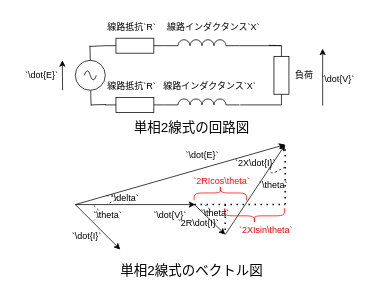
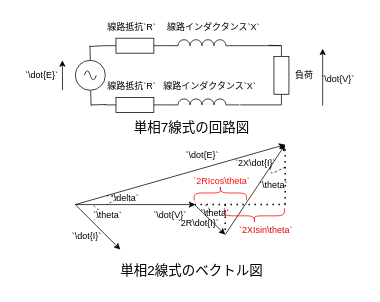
  <mxCell id="0" />
  <mxCell id="1" parent="0" />
  <mxCell id="2" value="" style="pointerEvents=1;verticalLabelPosition=bottom;shadow=0;dashed=0;align=center;html=1;verticalAlign=top;shape=mxgraph.electrical.signal_sources.source;aspect=fixed;points=[[0.5,0,0],[1,0.5,0],[0.5,1,0],[0,0.5,0]];elSignalType=ac;" parent="1" vertex="1"><mxGeometry x="100" y="79.5" width="40" height="40" as="geometry" /></mxCell>
  <mxCell id="3" value="" style="pointerEvents=1;verticalLabelPosition=bottom;shadow=0;dashed=0;align=center;html=1;verticalAlign=top;shape=mxgraph.electrical.resistors.resistor_1;rotation=90;" parent="1" vertex="1"><mxGeometry x="335.5" y="89.5" width="79" height="20" as="geometry" /></mxCell>
  <mxCell id="4" value="" style="endArrow=none;html=1;strokeWidth=1;" parent="1" edge="1"><mxGeometry width="100" relative="1" as="geometry"><mxPoint x="119.5" y="60" as="sourcePoint" /><mxPoint x="120" y="80" as="targetPoint" /></mxGeometry></mxCell>
  <mxCell id="5" value="" style="endArrow=none;html=1;strokeWidth=1;" parent="1" edge="1"><mxGeometry width="100" relative="1" as="geometry"><mxPoint x="319" y="60" as="sourcePoint" /><mxPoint x="358" y="59.5" as="targetPoint" /><Array as="points"><mxPoint x="380" y="60" /></Array></mxGeometry></mxCell>
  <mxCell id="6" value="" style="endArrow=none;html=1;strokeWidth=1;" parent="1" edge="1"><mxGeometry width="100" relative="1" as="geometry"><mxPoint x="121" y="139" as="sourcePoint" /><mxPoint x="141" y="138.5" as="targetPoint" /></mxGeometry></mxCell>
  <mxCell id="7" style="edgeStyle=none;html=1;" parent="1" edge="1"><mxGeometry relative="1" as="geometry"><mxPoint x="83" y="119.5" as="sourcePoint" /><mxPoint x="82.667" y="79.5" as="targetPoint" /></mxGeometry></mxCell>
  <mxCell id="8" value="線路抵抗`R`" style="text;html=1;align=center;verticalAlign=middle;resizable=0;points=[];autosize=1;strokeColor=none;fillColor=none;" parent="1" vertex="1"><mxGeometry x="130" y="20" width="90" height="30" as="geometry" /></mxCell>
  <mxCell id="9" value="線路抵抗`R`" style="text;html=1;align=center;verticalAlign=middle;resizable=0;points=[];autosize=1;strokeColor=none;fillColor=none;" parent="1" vertex="1"><mxGeometry x="130" y="99" width="90" height="30" as="geometry" /></mxCell>
  <mxCell id="10" value="負荷" style="text;html=1;align=center;verticalAlign=middle;resizable=0;points=[];autosize=1;strokeColor=none;fillColor=none;" parent="1" vertex="1"><mxGeometry x="380" y="84.5" width="50" height="30" as="geometry" /></mxCell>
  <mxCell id="11" value="" style="pointerEvents=1;verticalLabelPosition=bottom;shadow=0;dashed=0;align=center;html=1;verticalAlign=top;shape=mxgraph.electrical.resistors.resistor_1;rotation=-180;" parent="1" vertex="1"><mxGeometry x="140" y="50" width="79" height="20" as="geometry" /></mxCell>
  <mxCell id="12" value="" style="endArrow=none;html=1;strokeWidth=1;entryX=1;entryY=0.5;entryDx=0;entryDy=0;entryPerimeter=0;" parent="1" target="3" edge="1"><mxGeometry width="100" relative="1" as="geometry"><mxPoint x="320" y="139" as="sourcePoint" /><mxPoint x="370" y="138" as="targetPoint" /><Array as="points" /></mxGeometry></mxCell>
  <mxCell id="13" value="" style="pointerEvents=1;verticalLabelPosition=bottom;shadow=0;dashed=0;align=center;html=1;verticalAlign=top;shape=mxgraph.electrical.resistors.resistor_1;rotation=-180;" parent="1" vertex="1"><mxGeometry x="140" y="129" width="79" height="20" as="geometry" /></mxCell>
  <mxCell id="14" value="" style="endArrow=none;html=1;strokeWidth=1;" parent="1" edge="1"><mxGeometry width="100" relative="1" as="geometry"><mxPoint x="120.5" y="120" as="sourcePoint" /><mxPoint x="121" y="140" as="targetPoint" /></mxGeometry></mxCell>
  <mxCell id="15" value="" style="endArrow=none;html=1;strokeWidth=1;entryX=1;entryY=0.5;entryDx=0;entryDy=0;entryPerimeter=0;" parent="1" target="11" edge="1"><mxGeometry width="100" relative="1" as="geometry"><mxPoint x="119" y="61" as="sourcePoint" /><mxPoint x="139" y="60.5" as="targetPoint" /></mxGeometry></mxCell>
  <mxCell id="16" value="`\dot{E}`" style="text;html=1;align=center;verticalAlign=middle;resizable=0;points=[];autosize=1;strokeColor=none;fillColor=none;" parent="1" vertex="1"><mxGeometry x="20" y="84.5" width="70" height="30" as="geometry" /></mxCell>
  <mxCell id="17" value="" style="pointerEvents=1;verticalLabelPosition=bottom;shadow=0;dashed=0;align=center;html=1;verticalAlign=top;shape=mxgraph.electrical.inductors.inductor_3;" parent="1" vertex="1"><mxGeometry x="219" y="52" width="100" height="8" as="geometry" /></mxCell>
  <mxCell id="18" value="" style="pointerEvents=1;verticalLabelPosition=bottom;shadow=0;dashed=0;align=center;html=1;verticalAlign=top;shape=mxgraph.electrical.inductors.inductor_3;" parent="1" vertex="1"><mxGeometry x="219" y="131" width="100" height="8" as="geometry" /></mxCell>
  <mxCell id="19" value="線路インダクタンス`X`" style="text;html=1;align=center;verticalAlign=middle;resizable=0;points=[];autosize=1;strokeColor=none;fillColor=none;" parent="1" vertex="1"><mxGeometry x="209" y="20" width="150" height="30" as="geometry" /></mxCell>
  <mxCell id="20" value="線路インダクタンス`X`" style="text;html=1;align=center;verticalAlign=middle;resizable=0;points=[];autosize=1;strokeColor=none;fillColor=none;" parent="1" vertex="1"><mxGeometry x="204" y="99" width="150" height="30" as="geometry" /></mxCell>
  <mxCell id="21" value="`\dot{V}`" style="text;html=1;align=center;verticalAlign=middle;resizable=0;points=[];autosize=1;strokeColor=none;fillColor=none;" parent="1" vertex="1"><mxGeometry x="414.5" y="89.5" width="70" height="30" as="geometry" /></mxCell>
  <mxCell id="22" style="edgeStyle=none;html=1;" parent="1" edge="1"><mxGeometry relative="1" as="geometry"><mxPoint x="430" y="140" as="sourcePoint" /><mxPoint x="429.997" y="64" as="targetPoint" /></mxGeometry></mxCell>
  <mxCell id="23" style="edgeStyle=none;html=1;" parent="1" edge="1"><mxGeometry relative="1" as="geometry"><mxPoint x="100" y="272" as="sourcePoint" /><mxPoint x="380" y="192" as="targetPoint" /></mxGeometry></mxCell>
  <mxCell id="24" style="edgeStyle=none;html=1;" parent="1" edge="1"><mxGeometry relative="1" as="geometry"><mxPoint x="100" y="272" as="sourcePoint" /><mxPoint x="260" y="272" as="targetPoint" /></mxGeometry></mxCell>
  <mxCell id="25" style="edgeStyle=none;html=1;" parent="1" edge="1"><mxGeometry relative="1" as="geometry"><mxPoint x="259" y="272" as="sourcePoint" /><mxPoint x="300" y="312" as="targetPoint" /></mxGeometry></mxCell>
  <mxCell id="26" style="edgeStyle=none;html=1;" parent="1" edge="1"><mxGeometry relative="1" as="geometry"><mxPoint x="300" y="312" as="sourcePoint" /><mxPoint x="380" y="192" as="targetPoint" /></mxGeometry></mxCell>
  <mxCell id="27" style="edgeStyle=none;html=1;" parent="1" edge="1"><mxGeometry relative="1" as="geometry"><mxPoint x="100" y="272" as="sourcePoint" /><mxPoint x="160" y="332" as="targetPoint" /></mxGeometry></mxCell>
  <mxCell id="28" value="" style="endArrow=none;dashed=1;html=1;dashPattern=1 3;strokeWidth=2;" parent="1" edge="1"><mxGeometry width="50" height="50" relative="1" as="geometry"><mxPoint x="259" y="272" as="sourcePoint" /><mxPoint x="380" y="272" as="targetPoint" /></mxGeometry></mxCell>
  <mxCell id="29" value="" style="endArrow=none;dashed=1;html=1;dashPattern=1 3;strokeWidth=2;" parent="1" edge="1"><mxGeometry width="50" height="50" relative="1" as="geometry"><mxPoint x="380" y="272" as="sourcePoint" /><mxPoint x="380" y="192" as="targetPoint" /></mxGeometry></mxCell>
  <mxCell id="30" value="" style="endArrow=none;dashed=1;html=1;" parent="1" edge="1"><mxGeometry width="50" height="50" relative="1" as="geometry"><mxPoint x="380" y="222" as="sourcePoint" /><mxPoint x="360" y="222" as="targetPoint" /><Array as="points"><mxPoint x="360" y="232" /></Array></mxGeometry></mxCell>
  <mxCell id="31" value="`\theta`" style="text;html=1;align=center;verticalAlign=middle;resizable=0;points=[];autosize=1;strokeColor=none;fillColor=none;" parent="1" vertex="1"><mxGeometry x="334" y="232" width="60" height="30" as="geometry" /></mxCell>
  <mxCell id="32" value="" style="endArrow=none;dashed=1;html=1;" parent="1" edge="1"><mxGeometry width="50" height="50" relative="1" as="geometry"><mxPoint x="124.5" y="273" as="sourcePoint" /><mxPoint x="125" y="293" as="targetPoint" /><Array as="points"><mxPoint x="135" y="283" /></Array></mxGeometry></mxCell>
  <mxCell id="33" value="" style="endArrow=none;dashed=1;html=1;" parent="1" edge="1"><mxGeometry width="50" height="50" relative="1" as="geometry"><mxPoint x="141.5" y="260" as="sourcePoint" /><mxPoint x="142" y="272" as="targetPoint" /><Array as="points"><mxPoint x="160" y="262" /></Array></mxGeometry></mxCell>
  <mxCell id="34" value="`\theta`" style="text;html=1;align=center;verticalAlign=middle;resizable=0;points=[];autosize=1;strokeColor=none;fillColor=none;" parent="1" vertex="1"><mxGeometry x="113" y="272" width="60" height="30" as="geometry" /></mxCell>
  <mxCell id="35" value="`\delta`" style="text;html=1;align=center;verticalAlign=middle;resizable=0;points=[];autosize=1;strokeColor=none;fillColor=none;" parent="1" vertex="1"><mxGeometry x="136" y="249" width="60" height="30" as="geometry" /></mxCell>
  <mxCell id="36" value="`\theta`" style="text;html=1;align=center;verticalAlign=middle;resizable=0;points=[];autosize=1;strokeColor=none;fillColor=none;" parent="1" vertex="1"><mxGeometry x="256" y="269" width="60" height="30" as="geometry" /></mxCell>
  <mxCell id="37" value="" style="endArrow=none;dashed=1;html=1;" parent="1" edge="1"><mxGeometry width="50" height="50" relative="1" as="geometry"><mxPoint x="273" y="272" as="sourcePoint" /><mxPoint x="273" y="282" as="targetPoint" /><Array as="points"><mxPoint x="283" y="282" /></Array></mxGeometry></mxCell>
  <mxCell id="38" value="`\dot{I}`" style="text;html=1;align=center;verticalAlign=middle;resizable=0;points=[];autosize=1;strokeColor=none;fillColor=none;" parent="1" vertex="1"><mxGeometry x="85" y="299" width="60" height="30" as="geometry" /></mxCell>
  <mxCell id="39" value="`\dot{V}`" style="text;html=1;align=center;verticalAlign=middle;resizable=0;points=[];autosize=1;strokeColor=none;fillColor=none;" parent="1" vertex="1"><mxGeometry x="191" y="272" width="70" height="30" as="geometry" /></mxCell>
  <mxCell id="40" value="`\dot{E}`" style="text;html=1;align=center;verticalAlign=middle;resizable=0;points=[];autosize=1;strokeColor=none;fillColor=none;" parent="1" vertex="1"><mxGeometry x="234" y="192" width="70" height="30" as="geometry" /></mxCell>
  <mxCell id="41" value="`2R\dot{I}`" style="text;html=1;align=center;verticalAlign=middle;resizable=0;points=[];autosize=1;strokeColor=none;fillColor=none;" parent="1" vertex="1"><mxGeometry x="224" y="282" width="80" height="30" as="geometry" /></mxCell>
  <mxCell id="42" value="" style="endArrow=none;dashed=1;html=1;dashPattern=1 3;strokeWidth=2;" parent="1" edge="1"><mxGeometry width="50" height="50" relative="1" as="geometry"><mxPoint x="300" y="272" as="sourcePoint" /><mxPoint x="300" y="312" as="targetPoint" /></mxGeometry></mxCell>
  <mxCell id="43" value="`2X\dot{I}`" style="text;html=1;align=center;verticalAlign=middle;resizable=0;points=[];autosize=1;strokeColor=none;fillColor=none;" parent="1" vertex="1"><mxGeometry x="300" y="202" width="80" height="30" as="geometry" /></mxCell>
  <mxCell id="44" value="" style="shape=curlyBracket;whiteSpace=wrap;html=1;rounded=1;labelPosition=left;verticalLabelPosition=middle;align=right;verticalAlign=middle;rotation=90;fontColor=#c42727;strokeColor=#FF0000;" parent="1" vertex="1"><mxGeometry x="283.5" y="221.5" width="20" height="70" as="geometry" /></mxCell>
  <mxCell id="45" value="`2RIcos\theta`" style="text;html=1;align=center;verticalAlign=middle;resizable=0;points=[];autosize=1;strokeColor=none;fillColor=none;fontColor=#FF0F0F;" parent="1" vertex="1"><mxGeometry x="244.5" y="226" width="100" height="30" as="geometry" /></mxCell>
  <mxCell id="46" value="" style="shape=curlyBracket;whiteSpace=wrap;html=1;rounded=1;labelPosition=left;verticalLabelPosition=middle;align=right;verticalAlign=middle;rotation=-90;size=0.5;strokeColor=#FF0000;" parent="1" vertex="1"><mxGeometry x="329" y="247" width="20" height="80" as="geometry" /></mxCell>
  <mxCell id="47" value="`2XIsin\theta`" style="text;html=1;align=center;verticalAlign=middle;resizable=0;points=[];autosize=1;strokeColor=none;fillColor=none;fontColor=#e20303;" parent="1" vertex="1"><mxGeometry x="309" y="291.5" width="90" height="30" as="geometry" /></mxCell>
- <mxCell id="48" value="&lt;font style=&quot;font-size: 18px;&quot;&gt;単相2線式の回路図&lt;/font&gt;" style="text;html=1;align=center;verticalAlign=middle;resizable=0;points=[];autosize=1;strokeColor=none;fillColor=none;" parent="1" vertex="1"><mxGeometry x="164.5" y="149" width="180" height="40" as="geometry" /></mxCell>
+ <mxCell id="48" value="&lt;font style=&quot;font-size: 18px;&quot;&gt;単相7線式の回路図&lt;/font&gt;" style="text;html=1;align=center;verticalAlign=middle;resizable=0;points=[];autosize=1;strokeColor=none;fillColor=none;" parent="1" vertex="1"><mxGeometry x="164.5" y="149" width="180" height="40" as="geometry" /></mxCell>
  <mxCell id="49" value="&lt;font style=&quot;font-size: 18px;&quot;&gt;単相2線式のベクトル図&lt;/font&gt;" style="text;html=1;align=center;verticalAlign=middle;resizable=0;points=[];autosize=1;strokeColor=none;fillColor=none;" parent="1" vertex="1"><mxGeometry x="149.5" y="340" width="210" height="40" as="geometry" /></mxCell>
